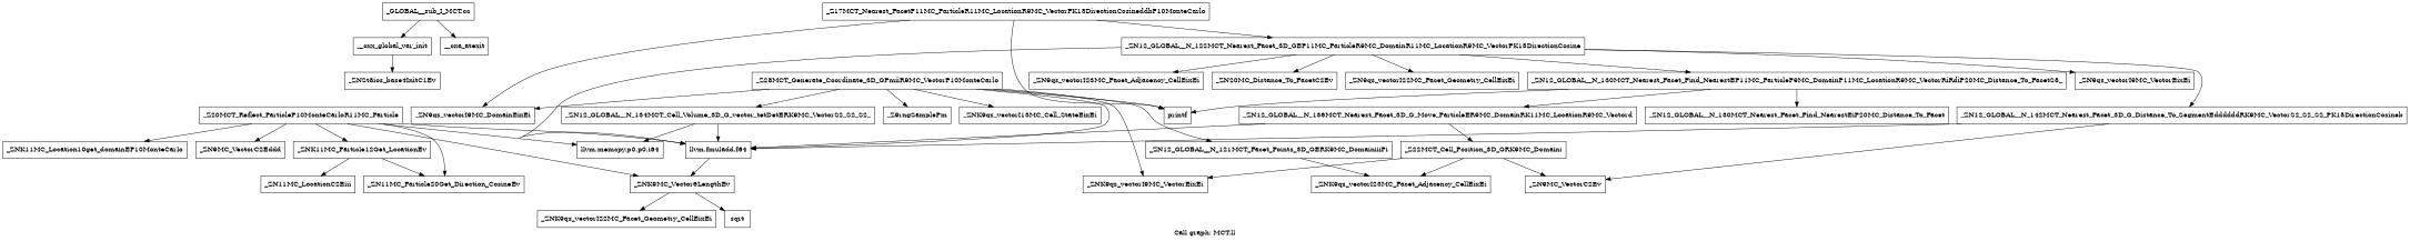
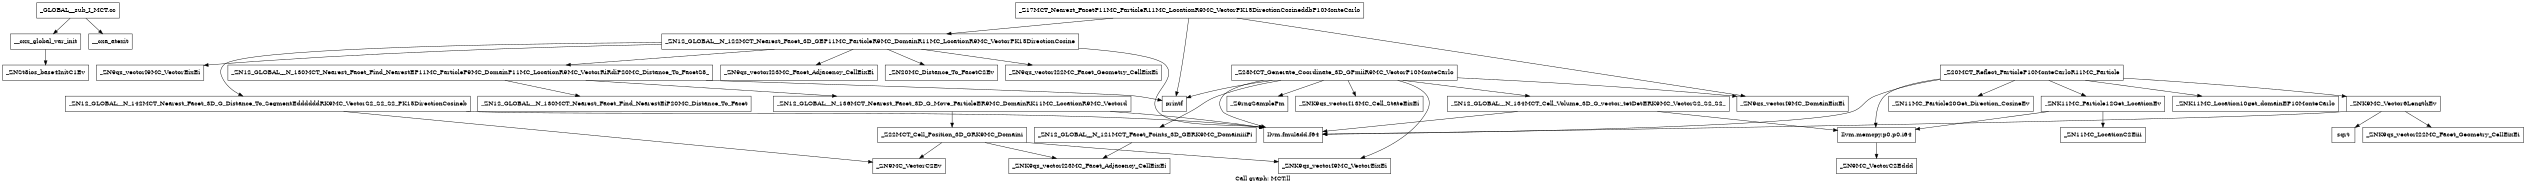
  digraph {
    label="Call graph: MCT.ll"
    node [shape=record]
    n1 [label="{__cxx_global_var_init}"]
    n2 [label="{_ZNSt8ios_base4InitC1Ev}"]
    n3 [label="{__cxa_atexit}"]
    n4 [label="{_Z17MCT_Nearest_FacetP11MC_ParticleR11MC_LocationR9MC_VectorPK15DirectionCosineddbP10MonteCarlo}"]
    n5 [label="{printf}"]
    n6 [label="{_ZN9qs_vectorI9MC_DomainEixEi}"]
    n7 [label="{_ZN12_GLOBAL__N_122MCT_Nearest_Facet_3D_GEP11MC_ParticleR9MC_DomainR11MC_LocationR9MC_VectorPK15DirectionCosine}"]
    n8 [label="{_ZN9qs_vectorI23MC_Facet_Adjacency_CellEixEi}"]
    n9 [label="{llvm.fmuladd.f64}"]
    n10 [label="{_ZN12_GLOBAL__N_130MCT_Nearest_Facet_Find_NearestEP11MC_ParticleP9MC_DomainP11MC_LocationR9MC_VectorRiRdiP20MC_Distance_To_FacetS8_}"]
    n11 [label="{_ZN20MC_Distance_To_FacetC2Ev}"]
    n12 [label="{_ZN9qs_vectorI22MC_Facet_Geometry_CellEixEi}"]
    n13 [label="{_ZN12_GLOBAL__N_142MCT_Nearest_Facet_3D_G_Distance_To_SegmentEddddddRK9MC_VectorS2_S2_S2_PK15DirectionCosineb}"]
    n14 [label="{_ZN9qs_vectorI9MC_VectorEixEi}"]
    n15 [label="{_ZN12_GLOBAL__N_130MCT_Nearest_Facet_Find_NearestEiP20MC_Distance_To_Facet}"]
    n16 [label="{_ZN12_GLOBAL__N_136MCT_Nearest_Facet_3D_G_Move_ParticleER9MC_DomainRK11MC_LocationR9MC_Vectord}"]
    n17 [label="{_ZN9MC_VectorC2Ev}"]
    n18 [label="{_Z22MCT_Cell_Position_3D_GRK9MC_Domaini}"]
    n19 [label="{_ZNK9qs_vectorI23MC_Facet_Adjacency_CellEixEi}"]
    n20 [label="{_ZNK9qs_vectorI9MC_VectorEixEi}"]
    n21 [label="{_Z28MCT_Generate_Coordinate_3D_GPmiiR9MC_VectorP10MonteCarlo}"]
    n22 [label="{_Z9rngSamplePm}"]
    n23 [label="{_ZNK9qs_vectorI13MC_Cell_StateEixEi}"]
    n24 [label="{_ZN12_GLOBAL__N_121MCT_Facet_Points_3D_GERK9MC_DomainiiiPi}"]
    n25 [label="{_ZN12_GLOBAL__N_134MCT_Cell_Volume_3D_G_vector_tetDetERK9MC_VectorS2_S2_S2_}"]
    n26 [label="{llvm.memcpy.p0.p0.i64}"]
    n27 [label="{_Z20MCT_Reflect_ParticleP10MonteCarloR11MC_Particle}"]
    n28 [label="{_ZN11MC_Particle20Get_Direction_CosineEv}"]
    n29 [label="{_ZNK11MC_Particle12Get_LocationEv}"]
    n30 [label="{_ZNK11MC_Location10get_domainEP10MonteCarlo}"]
    n31 [label="{_ZN9MC_VectorC2Eddd}"]
    n32 [label="{_ZNK9MC_Vector6LengthEv}"]
    n33 [label="{_ZN11MC_LocationC2Eiii}"]
    n34 [label="{_ZNK9qs_vectorI22MC_Facet_Geometry_CellEixEi}"]
    n35 [label="{sqrt}"]
    n36 [label="{_GLOBAL__sub_I_MCT.cc}"]
    n1 -> n2
    n4 -> n5
    n4 -> n6
    n4 -> n7
    n7 -> n8
    n7 -> n9
    n7 -> n10
    n7 -> n11
    n7 -> n12
    n7 -> n13
    n7 -> n14
    n10 -> n5
    n10 -> n15
    n10 -> n16
    n13 -> n9
    n13 -> n17
    n16 -> n9
    n16 -> n18
    n18 -> n17
    n18 -> n19
    n18 -> n20
    n21 -> n5
    n21 -> n6
    n21 -> n9
    n21 -> n20
    n21 -> n22
    n21 -> n23
    n21 -> n24
    n21 -> n25
    n24 -> n19
    n25 -> n9
    n25 -> n26
    n27 -> n9
    n27 -> n26
    n27 -> n28
    n27 -> n29
    n27 -> n30
-   n27 -> n31
+   n26 -> n31
    n27 -> n32
-   n29 -> n28
+   n29 -> n26
    n29 -> n33
-   n9 -> n32
+   n32 -> n9
    n32 -> n34
    n32 -> n35
    n36 -> n1
    n36 -> n3
  }
